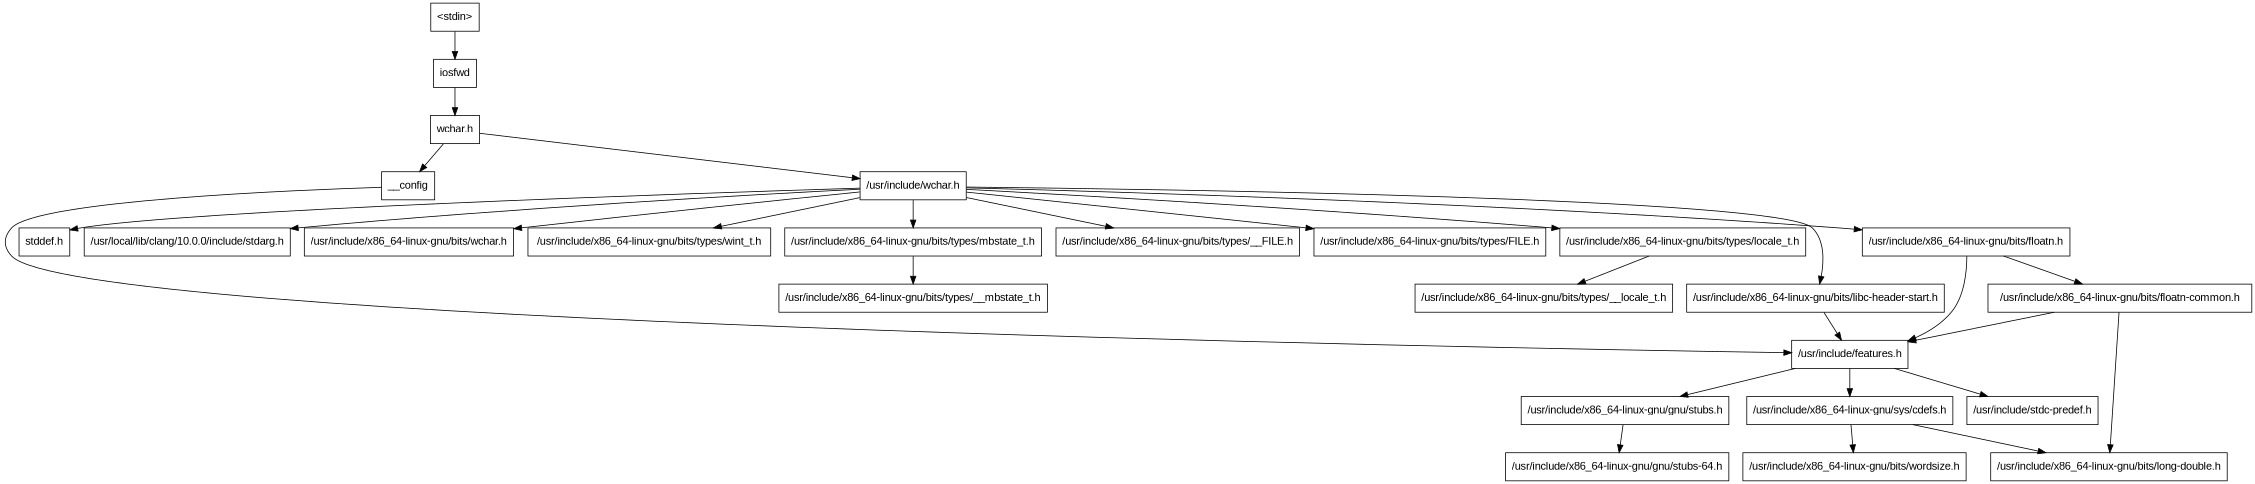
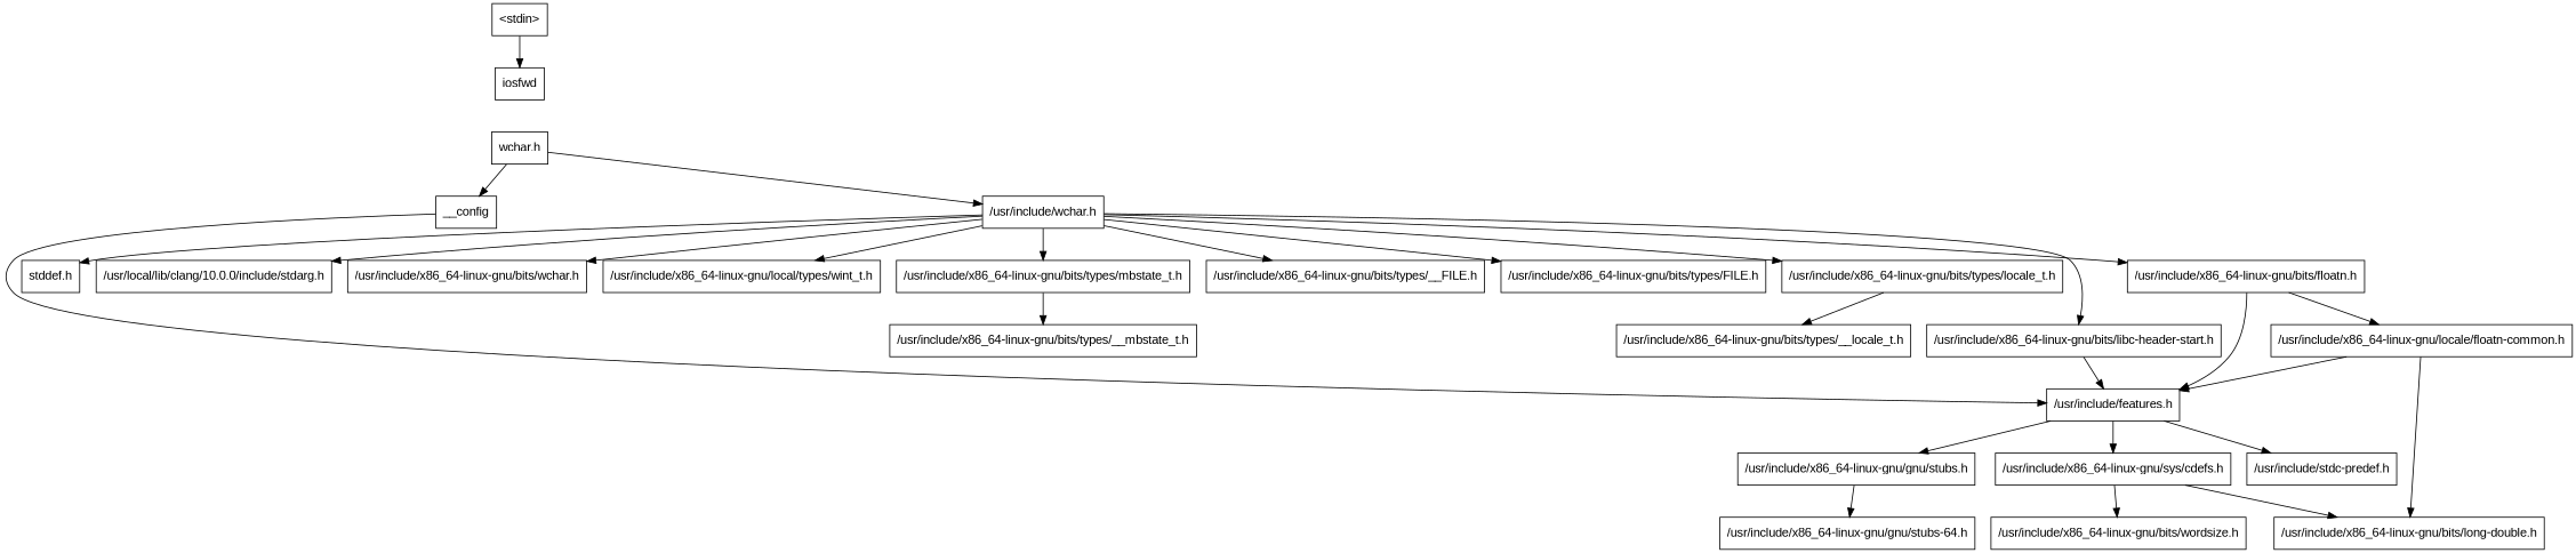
  digraph {
    fontname="Liberation Sans"
    node [fontname="Liberation Sans" shape=box]
    edge [fontname="Liberation Sans"]
    n1 [label="\<stdin\>"]
    n2 [label=iosfwd]
    n3 [label="wchar.h"]
    n4 [label=__config]
    n5 [label="/usr/include/wchar.h"]
    n6 [label="/usr/include/features.h"]
    n7 [label="/usr/include/x86_64-linux-gnu/bits/libc-header-start.h"]
    n8 [label="/usr/include/x86_64-linux-gnu/bits/floatn.h"]
    n9 [label="stddef.h"]
    n10 [label="/usr/local/lib/clang/10.0.0/include/stdarg.h"]
    n11 [label="/usr/include/x86_64-linux-gnu/bits/wchar.h"]
-   n12 [label="/usr/include/x86_64-linux-gnu/bits/types/wint_t.h"]
+   n12 [label="/usr/include/x86_64-linux-gnu/local/types/wint_t.h"]
    n13 [label="/usr/include/x86_64-linux-gnu/bits/types/mbstate_t.h"]
    n14 [label="/usr/include/x86_64-linux-gnu/bits/types/__FILE.h"]
    n15 [label="/usr/include/x86_64-linux-gnu/bits/types/FILE.h"]
    n16 [label="/usr/include/x86_64-linux-gnu/bits/types/locale_t.h"]
-   n17 [label="/usr/include/x86_64-linux-gnu/bits/floatn-common.h"]
+   n17 [label="/usr/include/x86_64-linux-gnu/locale/floatn-common.h"]
    n18 [label="/usr/include/x86_64-linux-gnu/bits/types/__mbstate_t.h"]
    n19 [label="/usr/include/x86_64-linux-gnu/bits/types/__locale_t.h"]
    n20 [label="/usr/include/stdc-predef.h"]
    n21 [label="/usr/include/x86_64-linux-gnu/sys/cdefs.h"]
    n22 [label="/usr/include/x86_64-linux-gnu/gnu/stubs.h"]
    n23 [label="/usr/include/x86_64-linux-gnu/bits/long-double.h"]
    n24 [label="/usr/include/x86_64-linux-gnu/bits/wordsize.h"]
    n25 [label="/usr/include/x86_64-linux-gnu/gnu/stubs-64.h"]
    n1 -> n2
-   n2 -> n3
    n3 -> n4
    n3 -> n5
    n4 -> n6
    n5 -> n7
    n5 -> n8
    n5 -> n9
    n5 -> n10
    n5 -> n11
    n5 -> n12
    n5 -> n13
    n5 -> n14
    n5 -> n15
    n5 -> n16
    n6 -> n20
    n6 -> n21
    n6 -> n22
    n7 -> n6
    n8 -> n6
    n8 -> n17
    n13 -> n18
    n16 -> n19
    n17 -> n6
    n17 -> n23
    n21 -> n23
    n21 -> n24
    n22 -> n25
  }
